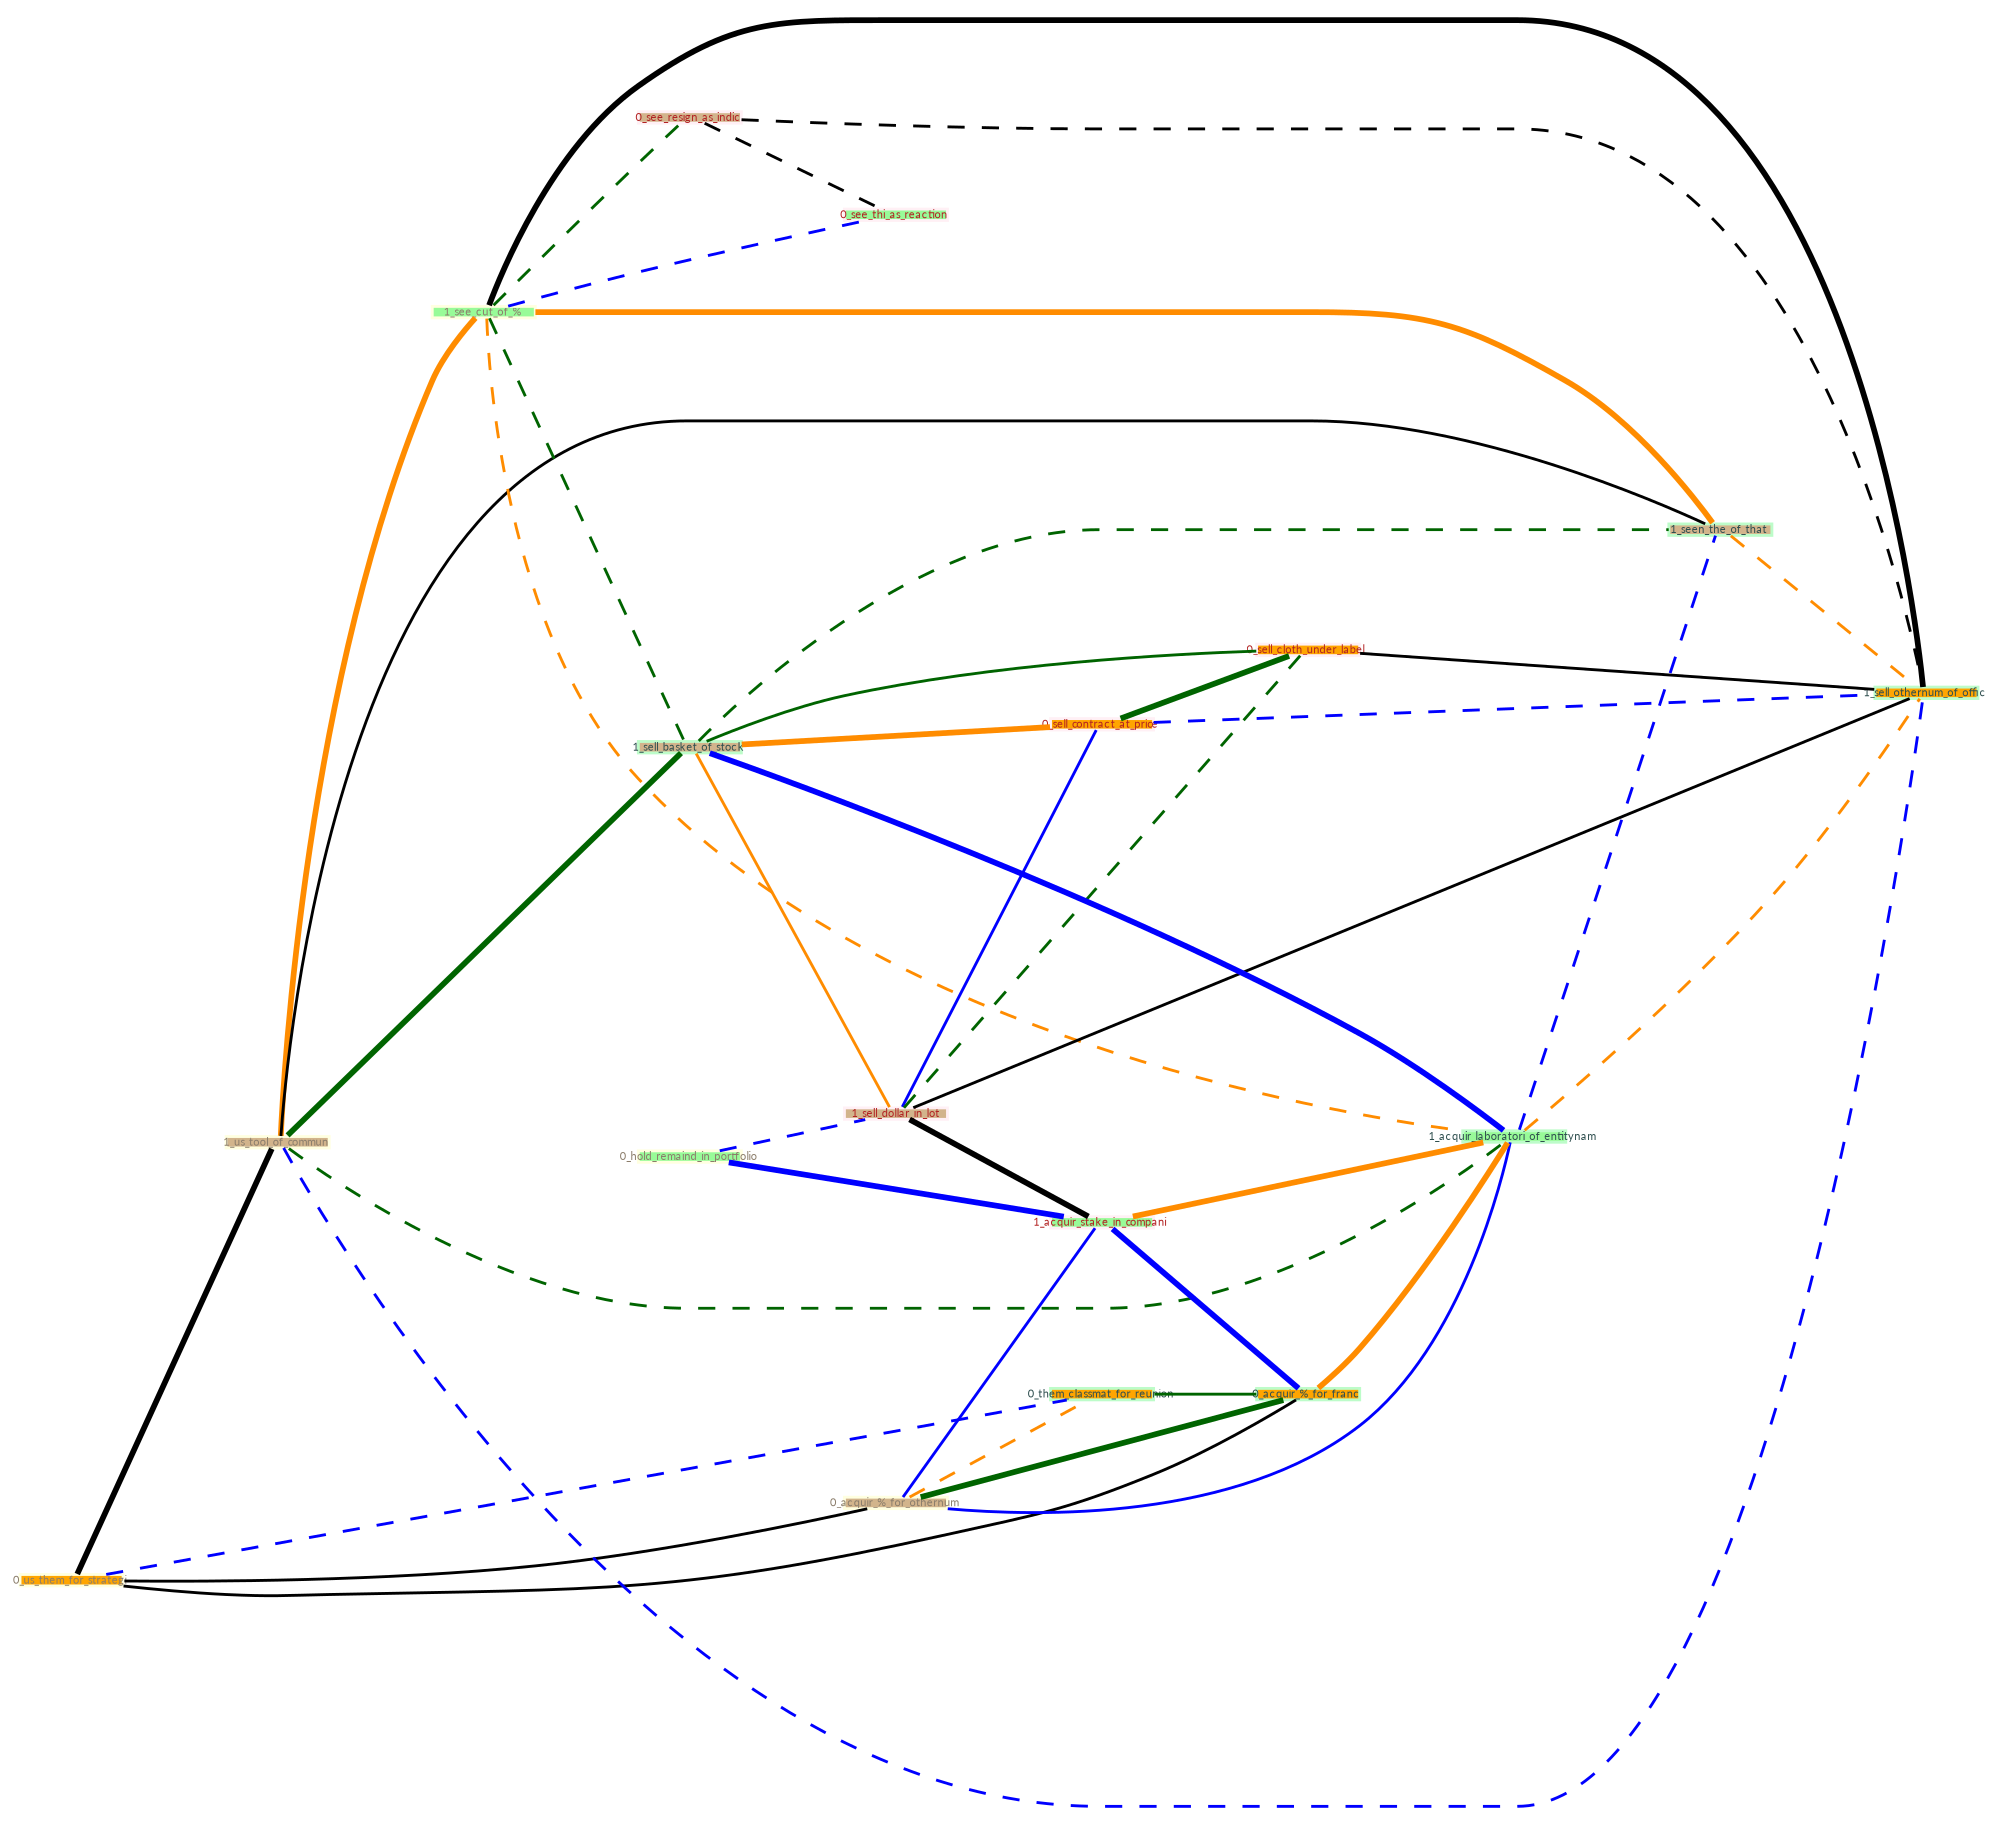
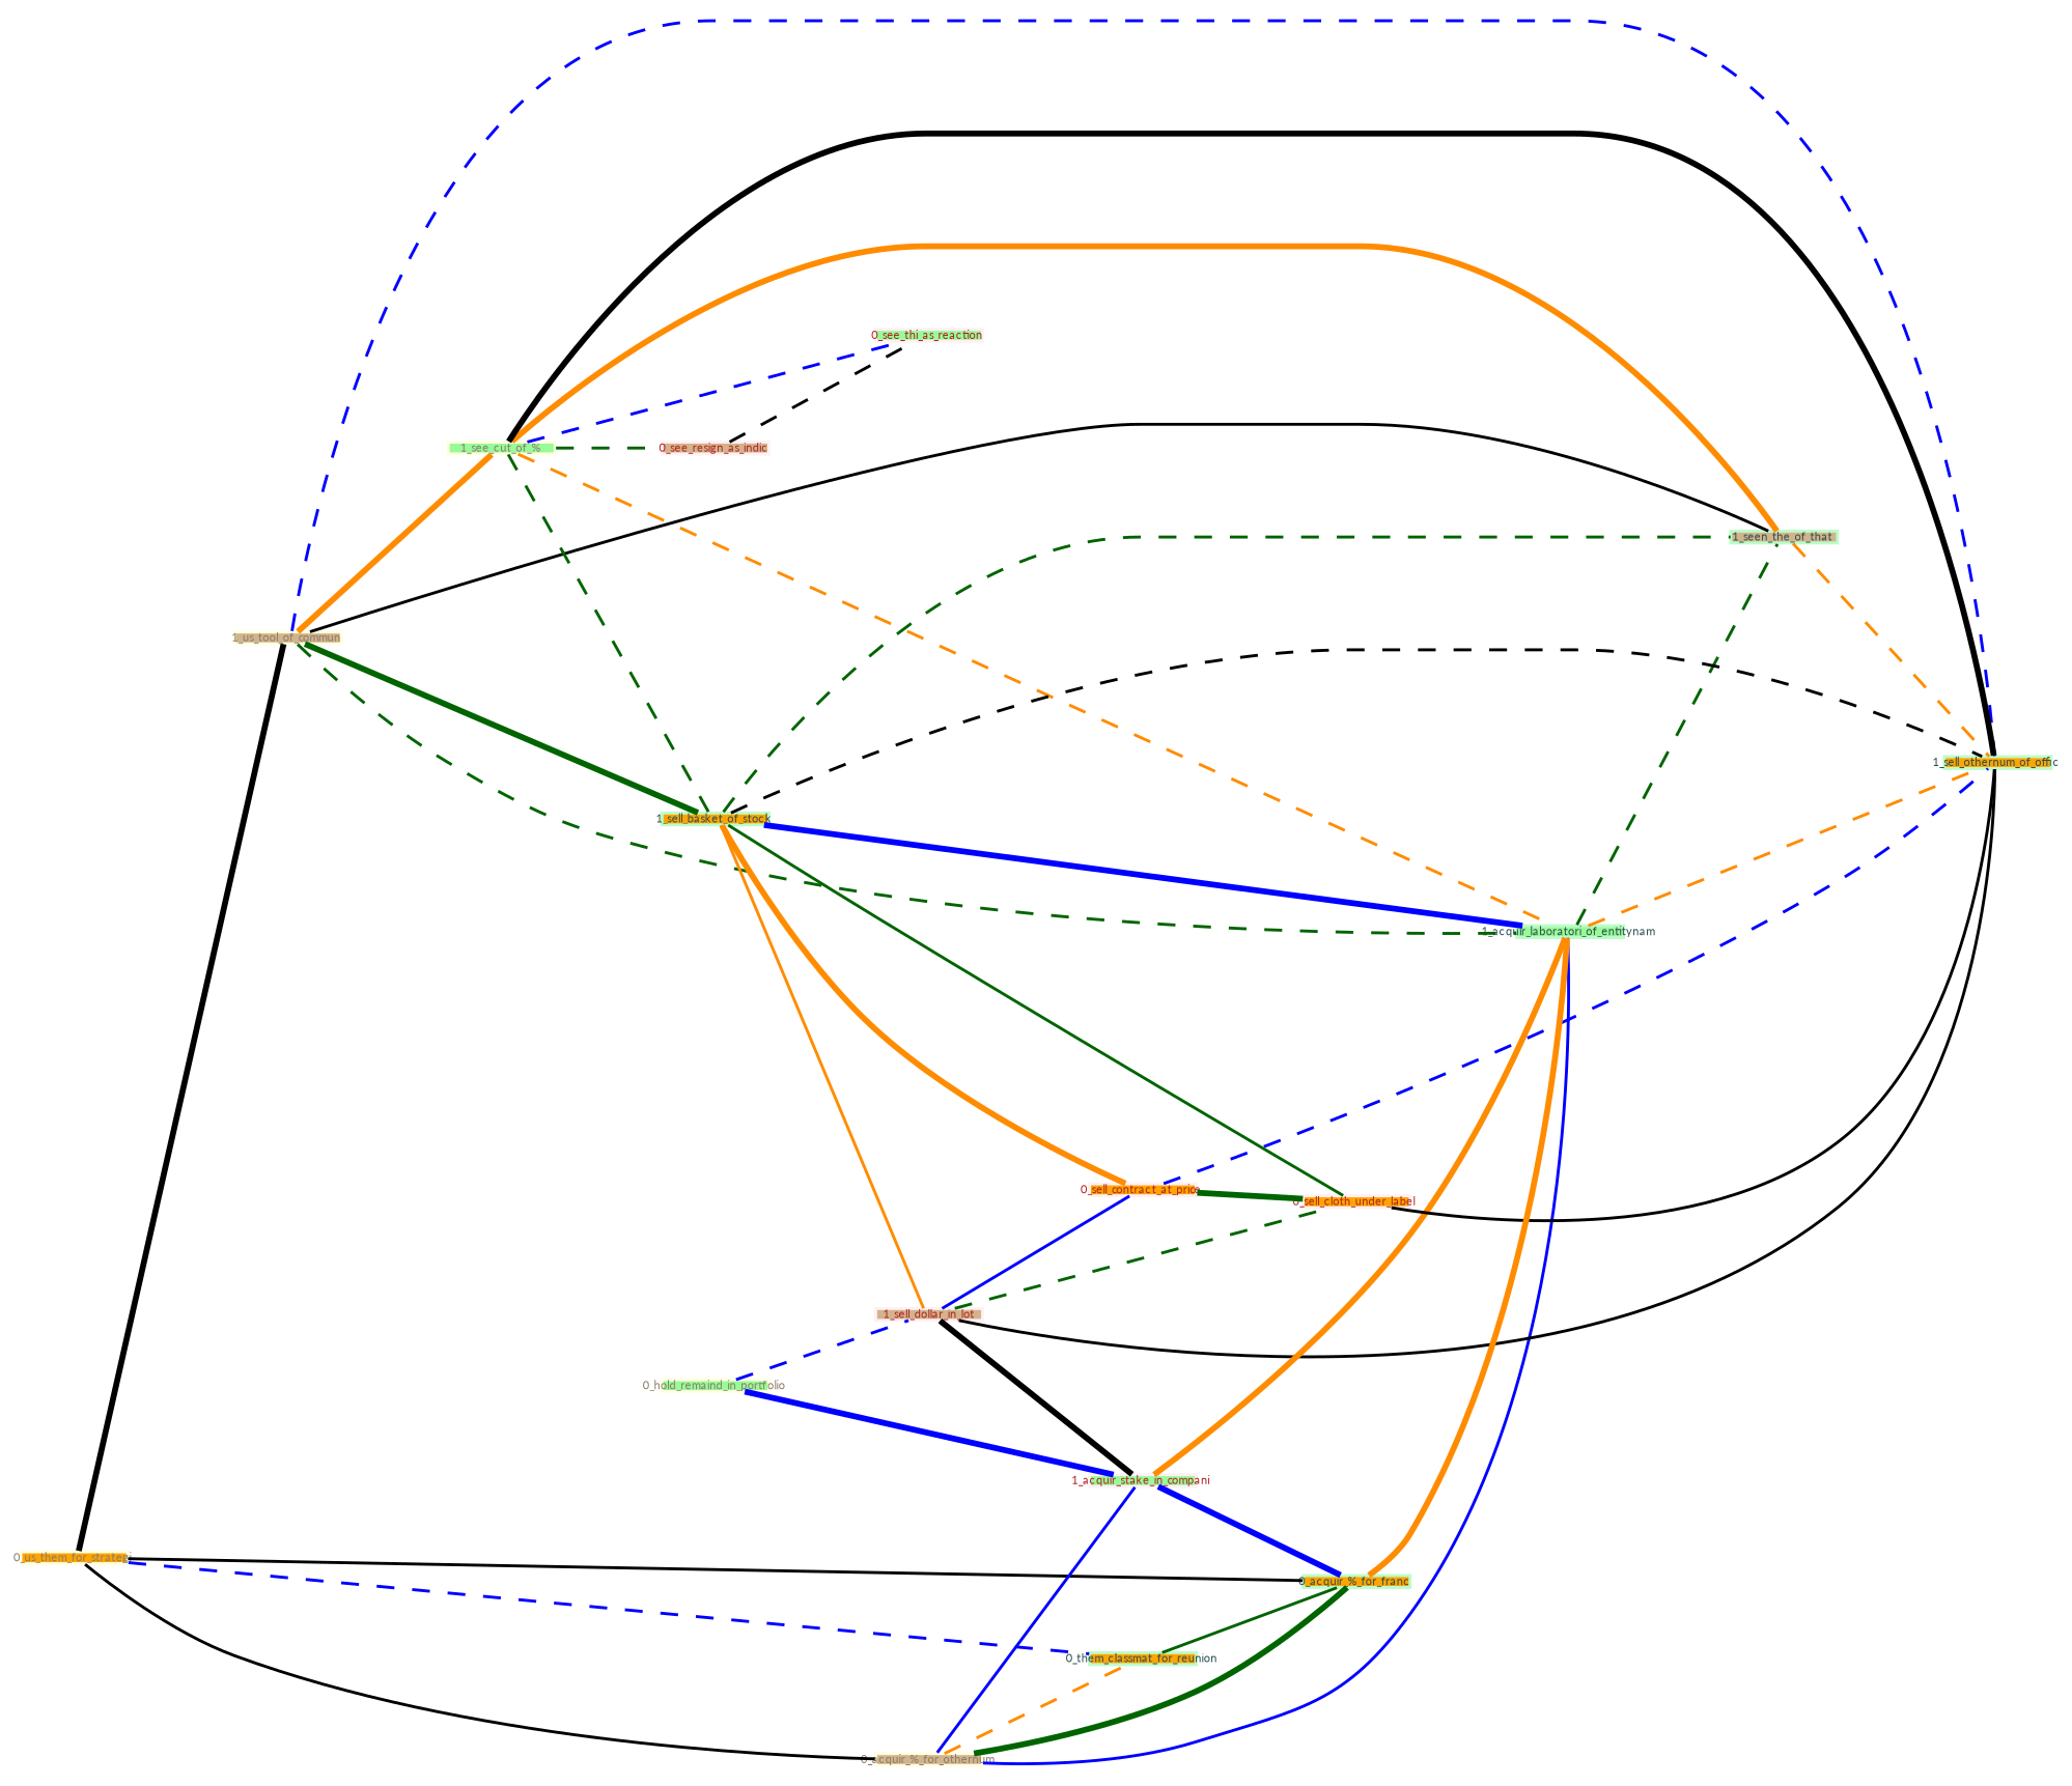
  graph {
    fontname=Lato
    rankdir=LR
    node [color="#fff0f5" fillcolor=orange fixedsize=true fontcolor="#b22222" fontname=Lato fontsize=4 shape=polygon style=filled]
    edge [color=blue fontname=Lato style=dashed w=1]
    "0_us_them_for_strategi " [color="#ffffe0" fontcolor="#8b7d6b" height=.06 width=.5]
    "0_acquir_%_for_othernum " [color="#ffffe0" fillcolor=tan fontcolor="#8b7d6b" height=.06 width=.5]
    "1_us_tool_of_commun " [color="#ffffe0" fillcolor=tan fontcolor="#8b7d6b" height=.06 width=.5]
    "0_hold_remaind_in_portfolio " [color="#ffffe0" fillcolor=palegreen fontcolor="#8b7d6b" height=.06 width=.5]
    "1_see_cut_of_% " [color="#ffffe0" fillcolor=palegreen fontcolor="#8b7d6b" height=.06 width=.5]
    n6 [fillcolor=tan height=.06 label="1_sell_dollar_in_lot" width=.5]
    "0_see_resign_as_indic " [fillcolor=tan height=.06 width=.5]
    "1_acquir_stake_in_compani " [fillcolor=palegreen height=.06 width=.5]
    "0_sell_contract_at_price " [height=.06 width=.5]
    "0_sell_cloth_under_label " [height=.06 width=.5]
    "0_see_thi_as_reaction " [fillcolor=palegreen height=.06 width=.5]
    n12 [color="#BDFCC9" fontcolor="#2f4f4f" height=.06 label="0_them_classmat_for_reunion" width=.5]
    "0_acquir_%_for_franc " [color="#BDFCC9" fontcolor="#2f4f4f" height=.06 width=.5]
    "1_acquir_laboratori_of_entitynam " [color="#BDFCC9" fillcolor=palegreen fontcolor="#2f4f4f" height=.06 width=.5]
-   "1_sell_basket_of_stock " [color="#BDFCC9" fillcolor=tan fontcolor="#2f4f4f" height=.06 width=.5]
+   "1_sell_basket_of_stock " [color="#BDFCC9" fontcolor="#2f4f4f" height=.06 width=.5]
    "1_seen_the_of_that " [color="#BDFCC9" fillcolor=tan fontcolor="#2f4f4f" height=.06 width=.5]
    "1_sell_othernum_of_offic " [color="#BDFCC9" fontcolor="#2f4f4f" height=.06 width=.5]
    subgraph sub_1 {
      "0_us_them_for_strategi "
      "0_acquir_%_for_othernum "
      "1_us_tool_of_commun "
      "0_hold_remaind_in_portfolio "
      "1_see_cut_of_% "
    }
    subgraph sub_2 {
      n6
      "0_see_resign_as_indic "
      "1_acquir_stake_in_compani "
      "0_sell_contract_at_price "
      "0_sell_cloth_under_label "
      "0_see_thi_as_reaction "
    }
    "0_us_them_for_strategi " -- "0_acquir_%_for_othernum " [color=black style=solid]
    "0_us_them_for_strategi " -- "1_us_tool_of_commun " [color=black style=bold]
    "0_us_them_for_strategi " -- n12
    "0_us_them_for_strategi " -- "0_acquir_%_for_franc " [color=black style=solid]
    "0_acquir_%_for_othernum " -- "1_acquir_stake_in_compani " [style=solid]
    "0_acquir_%_for_othernum " -- n12 [color=darkorange]
    "0_acquir_%_for_othernum " -- "0_acquir_%_for_franc " [color=darkgreen style=bold w=3]
    "0_acquir_%_for_othernum " -- "1_acquir_laboratori_of_entitynam " [style=solid]
    "1_us_tool_of_commun " -- "1_see_cut_of_% " [color=darkorange style=bold]
    "1_us_tool_of_commun " -- "1_acquir_laboratori_of_entitynam " [color=darkgreen]
    "1_us_tool_of_commun " -- "1_sell_basket_of_stock " [color=darkgreen style=bold]
    "1_us_tool_of_commun " -- "1_seen_the_of_that " [color=black style=solid]
    "1_us_tool_of_commun " -- "1_sell_othernum_of_offic "
    "0_hold_remaind_in_portfolio " -- n6
    "0_hold_remaind_in_portfolio " -- "1_acquir_stake_in_compani " [style=bold]
    "1_see_cut_of_% " -- "0_see_resign_as_indic " [color=darkgreen]
    "1_see_cut_of_% " -- "0_see_thi_as_reaction "
    "1_see_cut_of_% " -- "1_acquir_laboratori_of_entitynam " [color=darkorange]
    "1_see_cut_of_% " -- "1_sell_basket_of_stock " [color=darkgreen]
    "1_see_cut_of_% " -- "1_seen_the_of_that " [color=darkorange style=bold]
    "1_see_cut_of_% " -- "1_sell_othernum_of_offic " [color=black style=bold]
    n6 -- "1_acquir_stake_in_compani " [color=black style=bold]
    n6 -- "0_sell_contract_at_price " [style=solid]
    n6 -- "0_sell_cloth_under_label " [color=darkgreen]
    n6 -- "1_sell_othernum_of_offic " [color=black style=solid]
    "0_see_resign_as_indic " -- "0_see_thi_as_reaction " [color=black w=2]
    "1_acquir_stake_in_compani " -- "0_acquir_%_for_franc " [style=bold]
    "1_acquir_stake_in_compani " -- "1_acquir_laboratori_of_entitynam " [color=darkorange style=bold]
    "0_sell_contract_at_price " -- "0_sell_cloth_under_label " [color=darkgreen style=bold]
    "0_sell_contract_at_price " -- "1_sell_othernum_of_offic "
    "0_sell_cloth_under_label " -- "1_sell_othernum_of_offic " [color=black style=solid]
    n12 -- "0_acquir_%_for_franc " [color=darkgreen style=solid]
    "0_acquir_%_for_franc " -- "1_acquir_laboratori_of_entitynam " [color=darkorange style=bold]
-   "1_acquir_laboratori_of_entitynam " -- "1_seen_the_of_that "
+   "1_acquir_laboratori_of_entitynam " -- "1_seen_the_of_that " [color=darkgreen]
    "1_acquir_laboratori_of_entitynam " -- "1_sell_othernum_of_offic " [color=darkorange]
    "1_sell_basket_of_stock " -- n6 [color=darkorange style=solid]
    "1_sell_basket_of_stock " -- "0_sell_contract_at_price " [color=darkorange style=bold]
    "1_sell_basket_of_stock " -- "0_sell_cloth_under_label " [color=darkgreen style=solid]
    "1_sell_basket_of_stock " -- "1_acquir_laboratori_of_entitynam " [style=bold]
    "1_sell_basket_of_stock " -- "1_seen_the_of_that " [color=darkgreen]
-   "0_see_resign_as_indic " -- "1_sell_othernum_of_offic " [color=black w=2]
+   "1_sell_basket_of_stock " -- "1_sell_othernum_of_offic " [color=black w=2]
    "1_seen_the_of_that " -- "1_sell_othernum_of_offic " [color=darkorange]
  }
